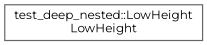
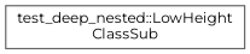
  digraph {
    rankdir=LR
    fontname=Montserrat
-   n1 [color=grey40 fillcolor=white fontname=Montserrat fontsize=10 height=0.2 label="test_deep_nested::LowHeight\lLowHeight" shape=box style=filled width=0.4]
+   n1 [color=grey40 fillcolor=white fontname=Montserrat fontsize=10 height=0.2 label="test_deep_nested::LowHeight\lClassSub" shape=box style=filled width=0.4]
  }
